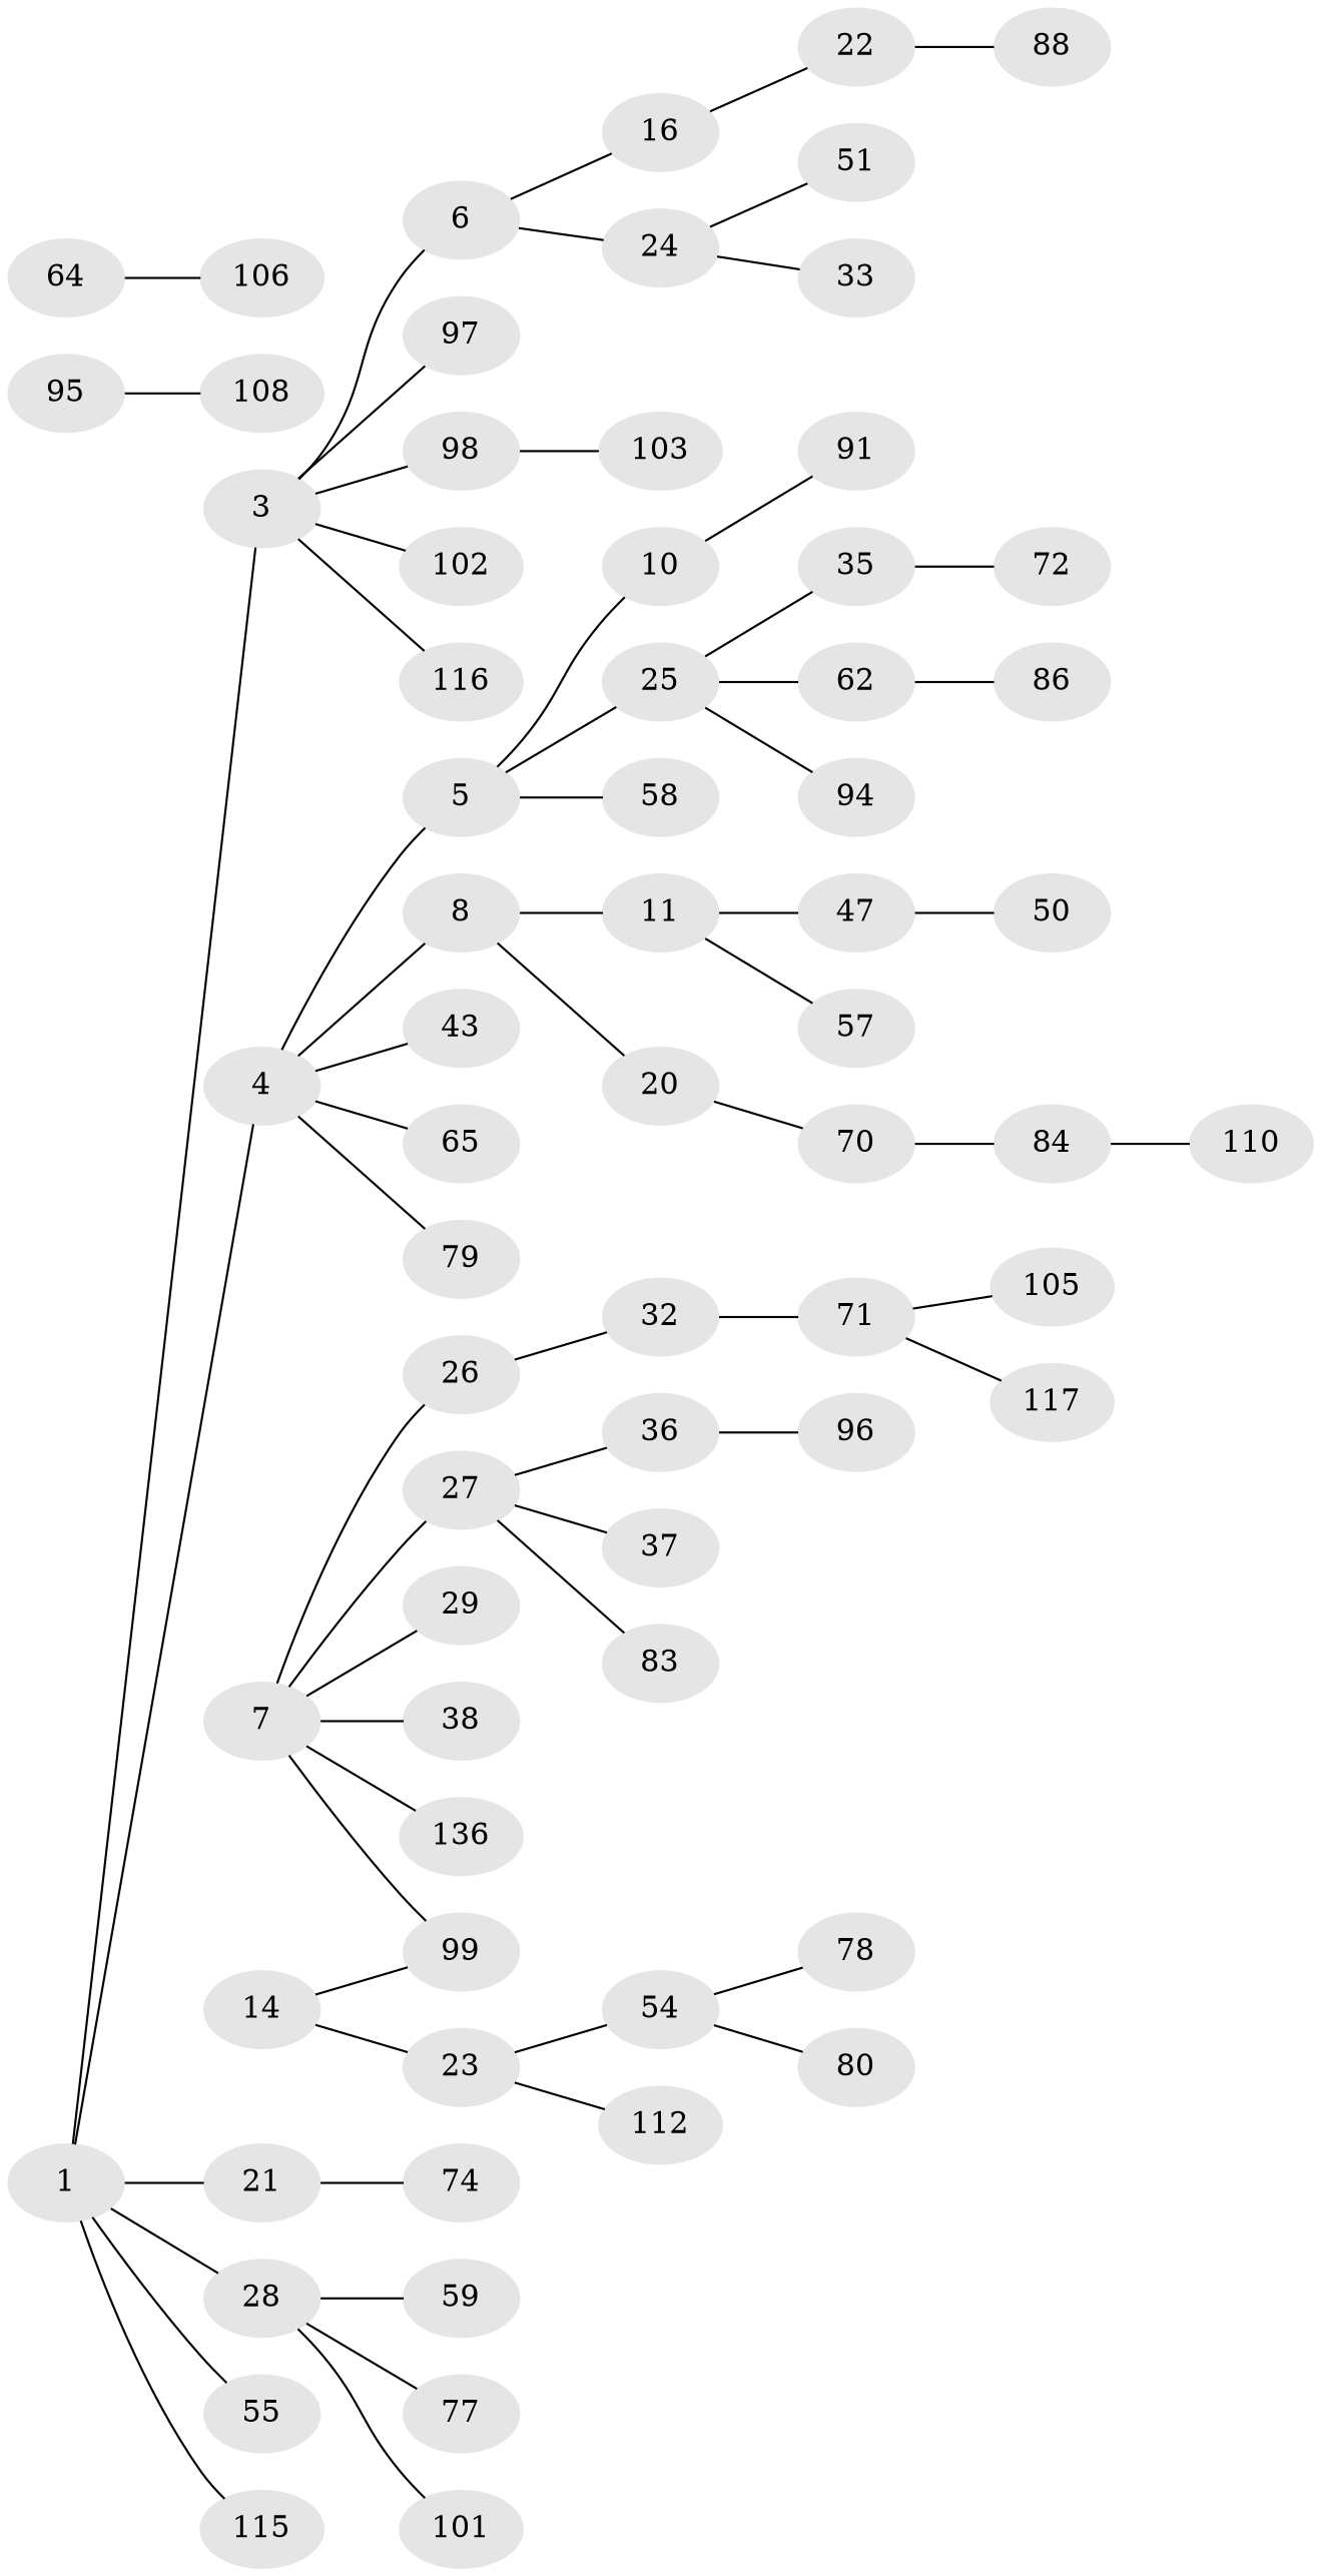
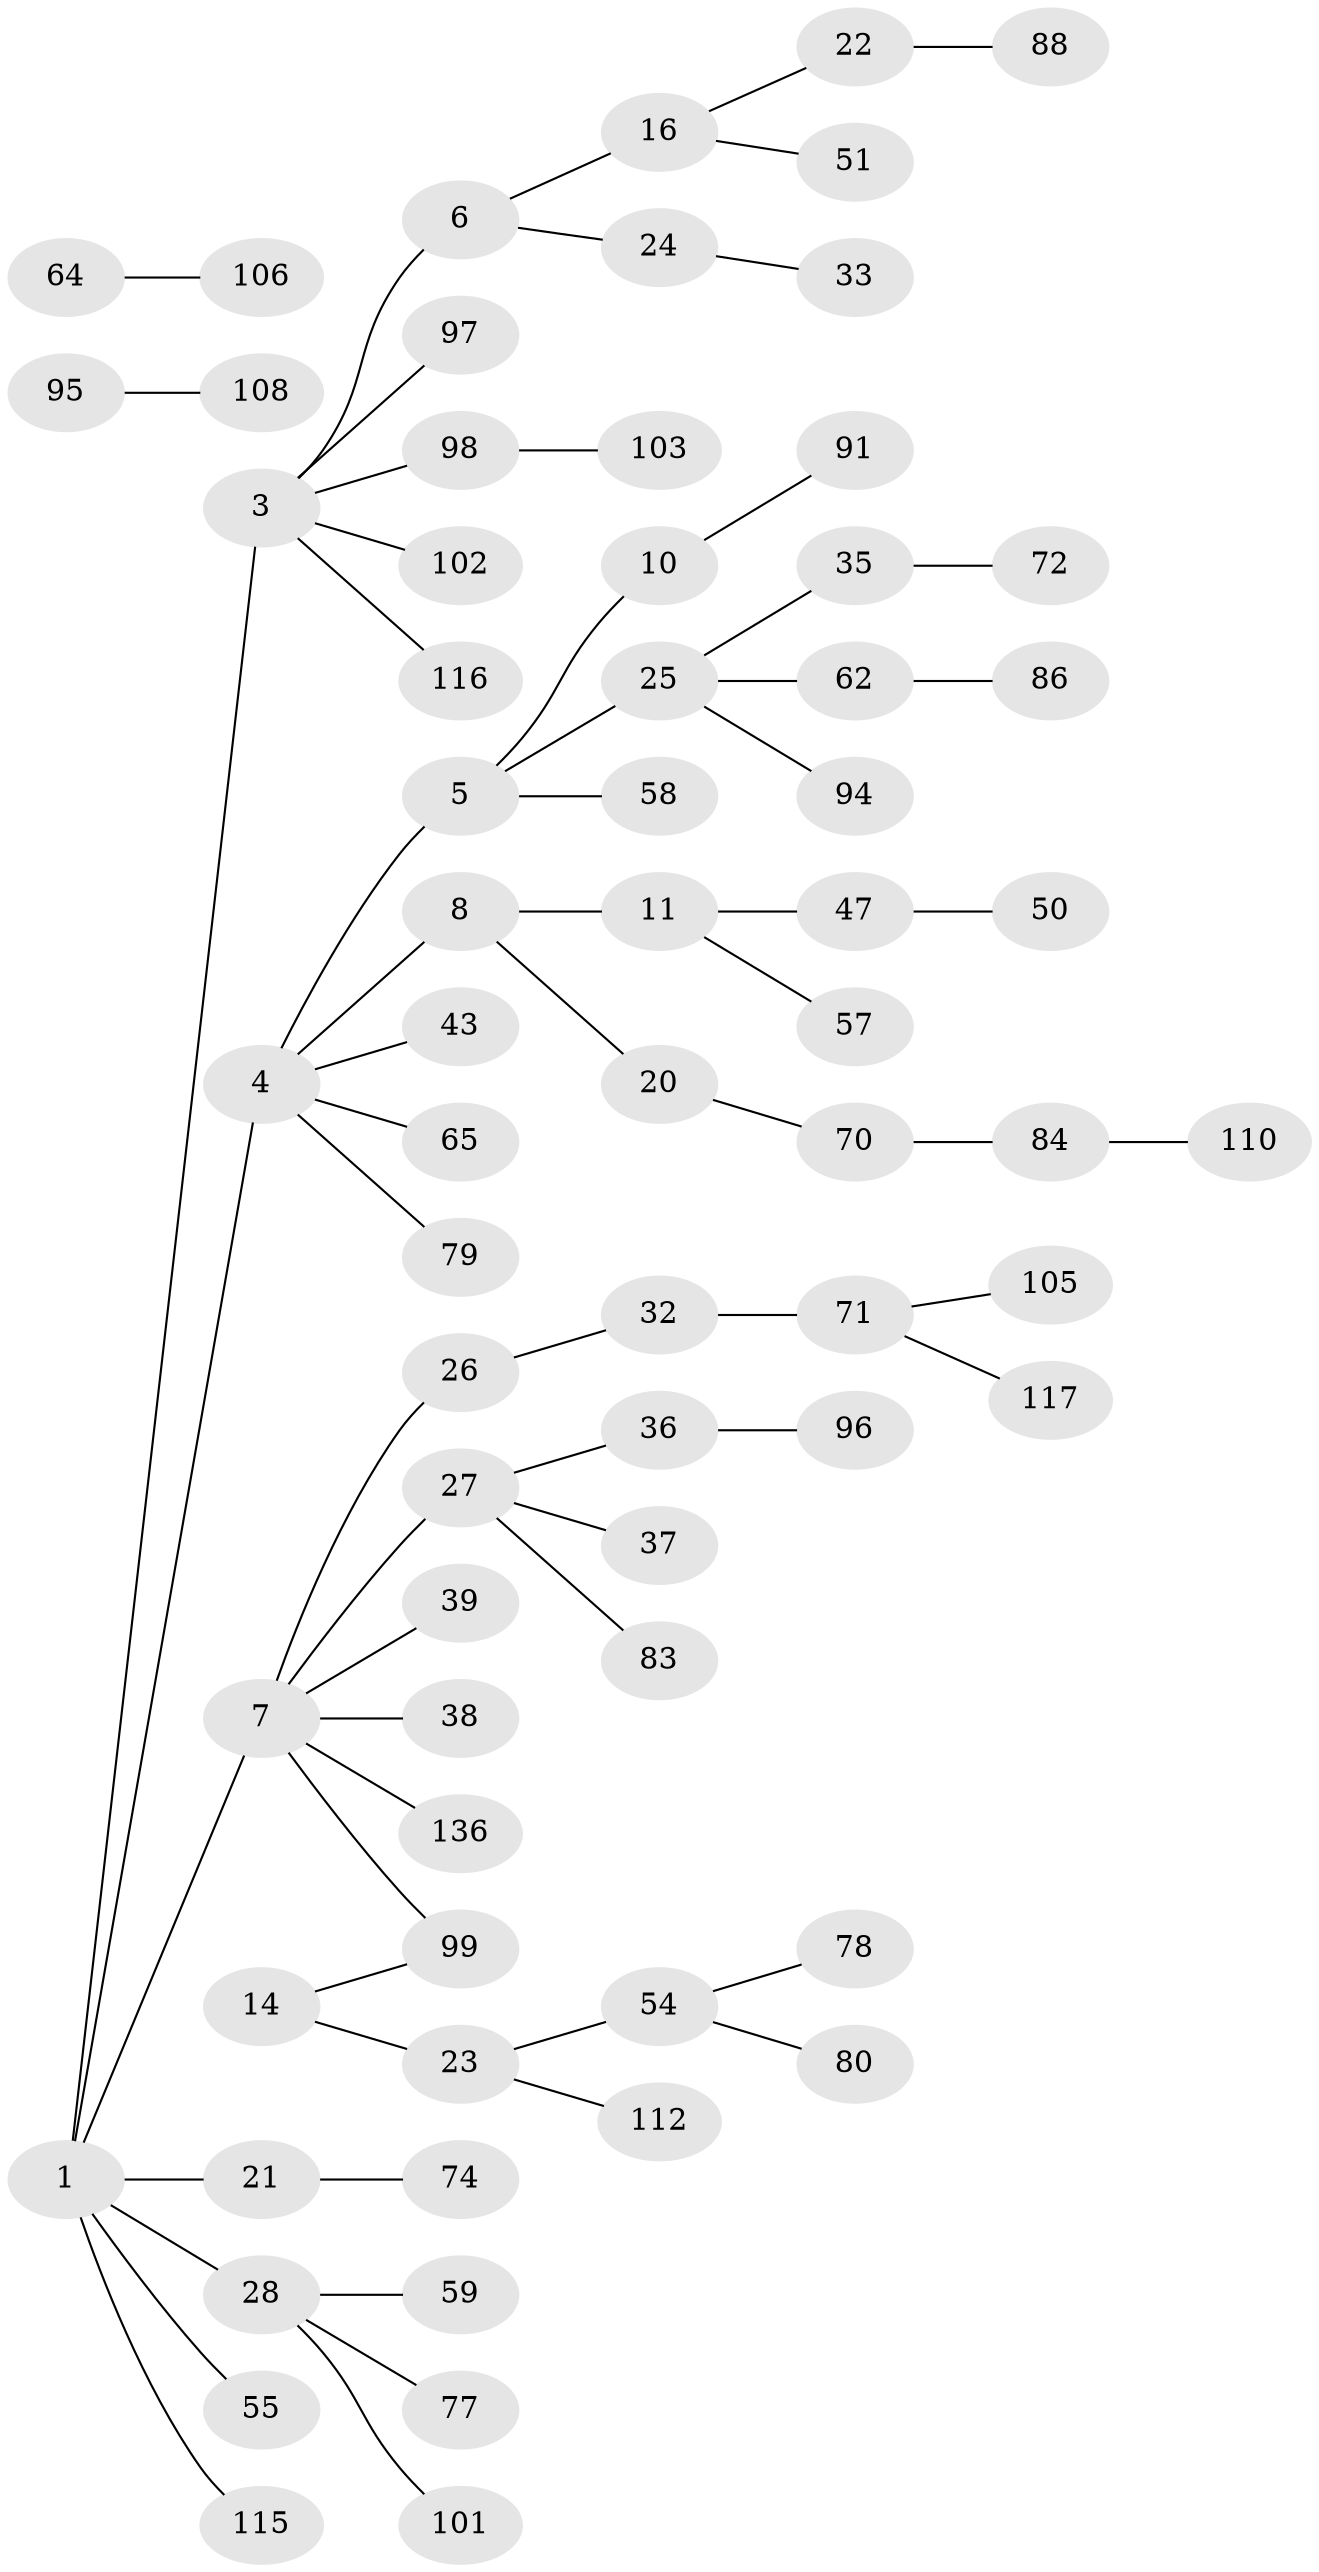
  graph {
    rankdir=LR
    node [color=gray90 style=filled]
    1 [super="+2"]
    3 [super="+13"]
    4
    7
    21 [super="+45+118"]
    28 [super="+35"]
    55
    115 [super="+131"]
    6 [super="+12"]
    97 [super="+130"]
    98
    102
    116
    5 [super="+63+9"]
    8
    43 [super="+142"]
    65 [super="+90"]
    79 [super="+125"]
    26
    27
-   29
+   29 [label=39]
    38
    136
    99
    74
    59 [super="+141"]
    77
    101
    n29 [label=16 super="+19+31+129"]
    24 [super="+34+48"]
    103
    10 [super="+73"]
    25
    58
    11 [super="+44+66"]
    20
    91
    n38 [label=35 super="+40+70"]
    62
    94
    22 [super="+41"]
    33
    51
    14 [super="+18+16+56"]
    23
    32 [super="+49"]
    36 [super="+85+53"]
    37
    83
    47
    57 [super="+76"]
    n52 [label=70 super="+52+68"]
    50
    54 [super="+132+61"]
    112 [super="+138"]
    95
    108
    88
    84
    78
    80
    72
    86
    71
    96
    64 [super="+92+111"]
    106
    110 [super="+114"]
    105 [super="+119"]
    117
    1 -- 3
    1 -- 4
+   1 -- 7
    1 -- 21
    1 -- 28
    1 -- 55
    1 -- 115
    3 -- 6
    3 -- 97
    3 -- 98
    3 -- 102
    3 -- 116
    4 -- 5
    4 -- 8
    4 -- 43
    4 -- 65
    4 -- 79
    7 -- 26
    7 -- 27
    7 -- 29
    7 -- 38
    7 -- 136
    7 -- 99
    21 -- 74
    28 -- 59
    28 -- 77
    28 -- 101
    6 -- n29
    6 -- 24
    98 -- 103
    5 -- 10
    5 -- 25
    5 -- 58
    8 -- 11
    8 -- 20
    26 -- 32
    27 -- 36
    27 -- 37
    27 -- 83
    n29 -- 22
    24 -- 33
-   24 -- 51
+   n29 -- 51
    10 -- 91
    25 -- n38
    25 -- 62
    25 -- 94
    11 -- 47
    11 -- 57
    20 -- n52
    n38 -- 72
    62 -- 86
    22 -- 88
    14 -- 99
    14 -- 23
    23 -- 54
    23 -- 112
    32 -- 71
    36 -- 96
    47 -- 50
    n52 -- 84
    54 -- 78
    54 -- 80
    95 -- 108
    84 -- 110
    71 -- 105
    71 -- 117
    64 -- 106
  }
